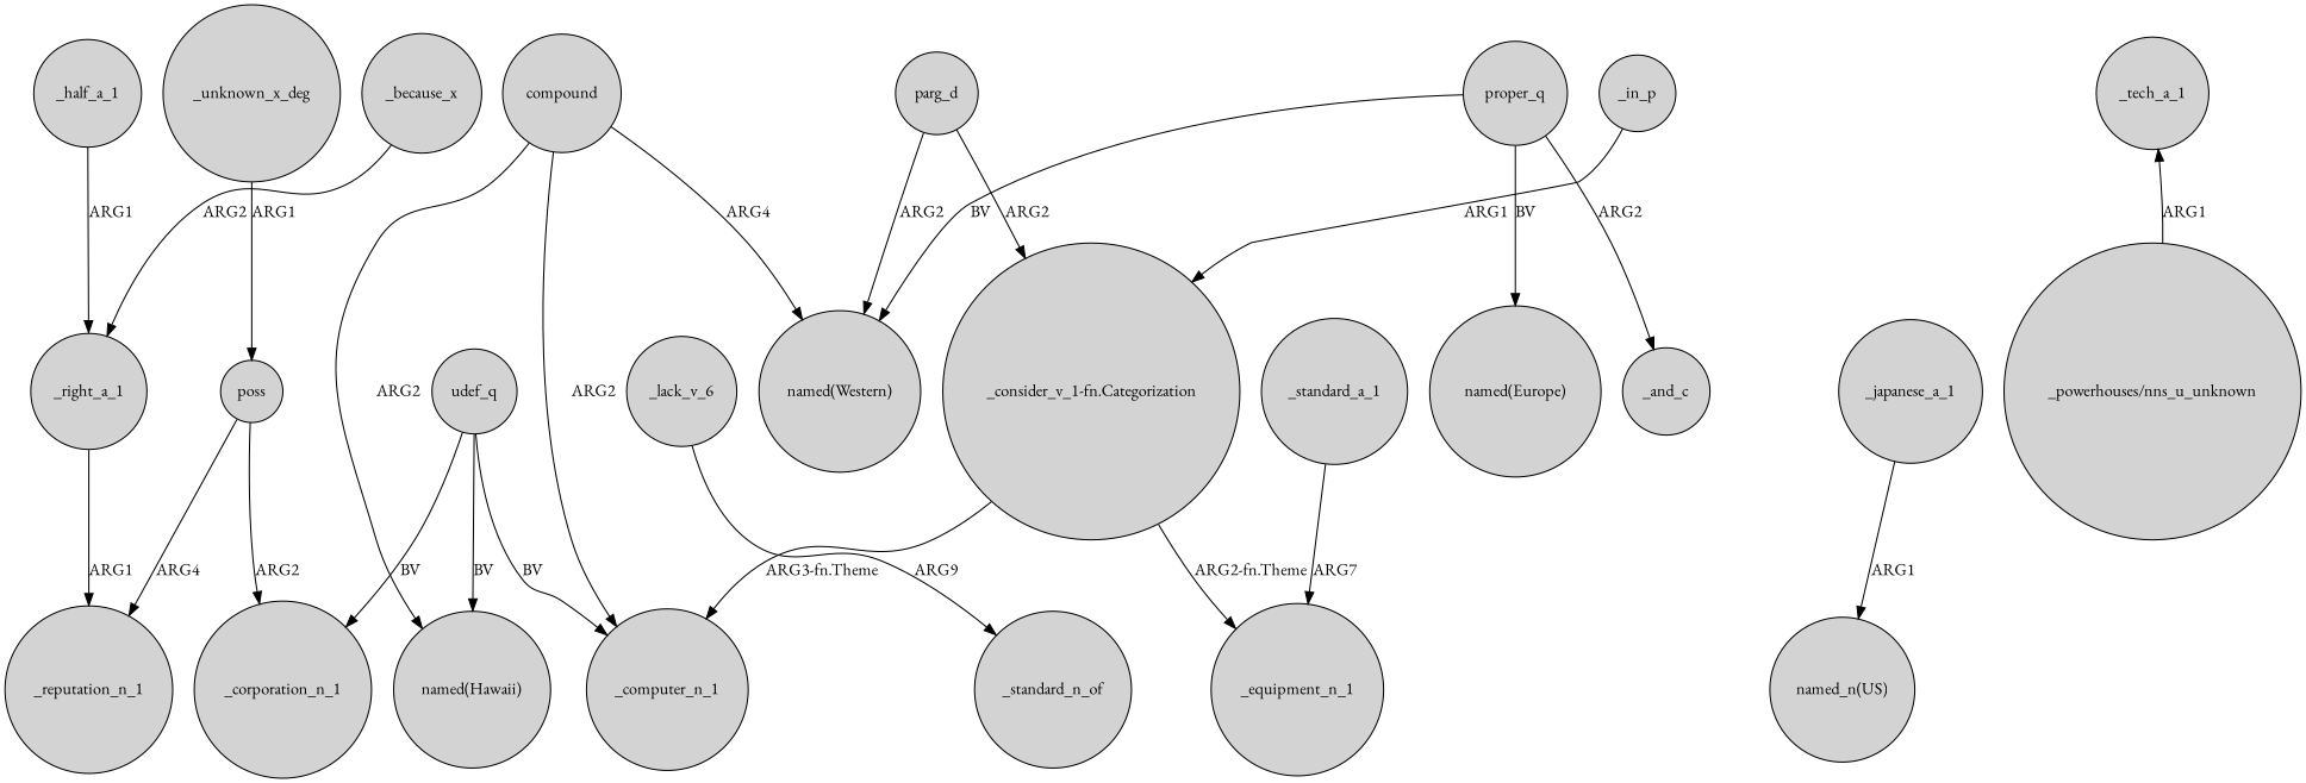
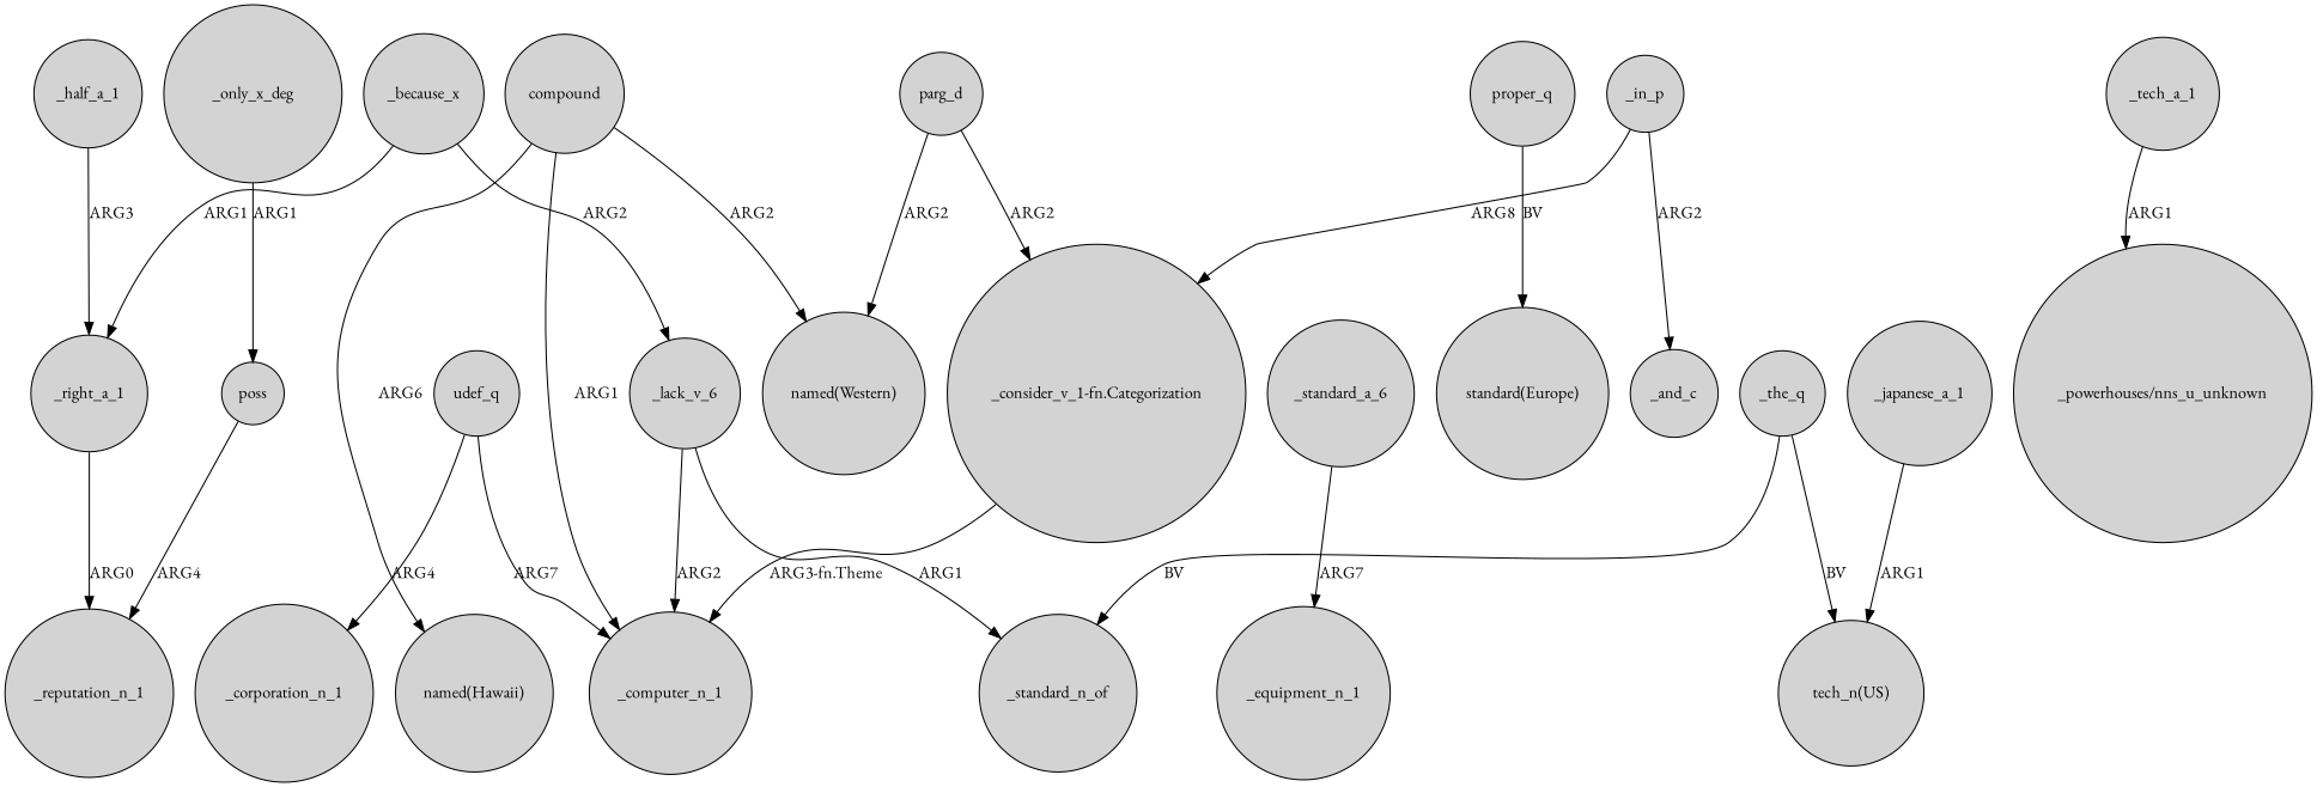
  digraph {
    fontname="EB Garamond"
    node [fontname="EB Garamond" shape=circle style=filled]
    edge [fontname="EB Garamond"]
    udef_q
    _corporation_n_1
    _computer_n_1
    "named(Hawaii)"
    _half_a_1
    _right_a_1
    _reputation_n_1
    _tech_a_1
    "_powerhouses/nns_u_unknown"
    poss
    parg_d
    "_consider_v_1-fn.Categorization"
    "named(Western)"
    _equipment_n_1
    _because_x
    n16 [label=_lack_v_6]
    n17 [label=_standard_n_of]
-   "named_n(US)"
+   _the_q
+   "named_n(US)" [label="tech_n(US)"]
    compound
    _japanese_a_1
    proper_q
-   "named(Europe)"
-   _only_x_deg [label=_unknown_x_deg]
-   _standard_a_1
+   "named(Europe)" [label="standard(Europe)"]
+   _only_x_deg
+   _standard_a_1 [label=_standard_a_6]
    _in_p
    _and_c
-   udef_q -> _corporation_n_1 [label=BV]
-   udef_q -> _computer_n_1 [label=BV]
-   udef_q -> "named(Hawaii)" [label=BV]
-   _half_a_1 -> _right_a_1 [label=ARG1]
-   _right_a_1 -> _reputation_n_1 [label=ARG1]
-   "_powerhouses/nns_u_unknown" -> _tech_a_1 [label=ARG1]
-   poss -> _corporation_n_1 [label=ARG2]
+   udef_q -> _corporation_n_1 [label=ARG4]
+   udef_q -> _computer_n_1 [label=ARG7]
+   _half_a_1 -> _right_a_1 [label=ARG3]
+   _right_a_1 -> _reputation_n_1 [label=ARG0]
+   _tech_a_1 -> "_powerhouses/nns_u_unknown" [label=ARG1]
    poss -> _reputation_n_1 [label=ARG4]
    parg_d -> "_consider_v_1-fn.Categorization" [label=ARG2]
    parg_d -> "named(Western)" [label=ARG2]
    "_consider_v_1-fn.Categorization" -> _computer_n_1 [label="ARG3-fn.Theme"]
-   "_consider_v_1-fn.Categorization" -> _equipment_n_1 [label="ARG2-fn.Theme"]
-   _because_x -> _right_a_1 [label=ARG2]
-   n16 -> n17 [label=ARG9]
-   compound -> _computer_n_1 [label=ARG2]
-   compound -> "named(Hawaii)" [label=ARG2]
-   compound -> "named(Western)" [label=ARG4]
+   _because_x -> _right_a_1 [label=ARG1]
+   _because_x -> n16 [label=ARG2]
+   n16 -> _computer_n_1 [label=ARG2]
+   n16 -> n17 [label=ARG1]
+   _the_q -> n17 [label=BV]
+   _the_q -> "named_n(US)" [label=BV]
+   compound -> _computer_n_1 [label=ARG1]
+   compound -> "named(Hawaii)" [label=ARG6]
+   compound -> "named(Western)" [label=ARG2]
    _japanese_a_1 -> "named_n(US)" [label=ARG1]
-   proper_q -> "named(Western)" [label=BV]
    proper_q -> "named(Europe)" [label=BV]
    _only_x_deg -> poss [label=ARG1]
    _standard_a_1 -> _equipment_n_1 [label=ARG7]
-   _in_p -> "_consider_v_1-fn.Categorization" [label=ARG1]
-   proper_q -> _and_c [label=ARG2]
+   _in_p -> "_consider_v_1-fn.Categorization" [label=ARG8]
+   _in_p -> _and_c [label=ARG2]
  }
